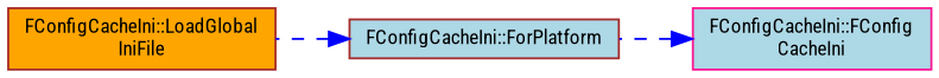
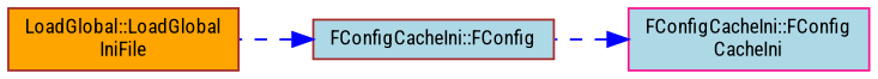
  digraph {
    fontname="Roboto Condensed"
    rankdir=RL
    node [color=brown fillcolor=lightblue fontname="Roboto Condensed" fontsize=10 shape=box style=filled]
    edge [color=blue dir=back fontname="Roboto Condensed" fontsize=10 labelfontname=Helvetica labelfontsize=10 style=dashed]
    n1 [color=deeppink fontcolor=black height=0.2 label="FConfigCacheIni::FConfig\lCacheIni" width=0.4]
-   n2 [height=0.2 label="FConfigCacheIni::ForPlatform" width=0.4]
-   n3 [fillcolor=orange height=0.2 label="FConfigCacheIni::LoadGlobal\lIniFile" width=0.4]
+   n2 [height=0.2 label="FConfigCacheIni::FConfig" width=0.4]
+   n3 [fillcolor=orange height=0.2 label="LoadGlobal::LoadGlobal\lIniFile" width=0.4]
    n1 -> n2
    n2 -> n3
  }
